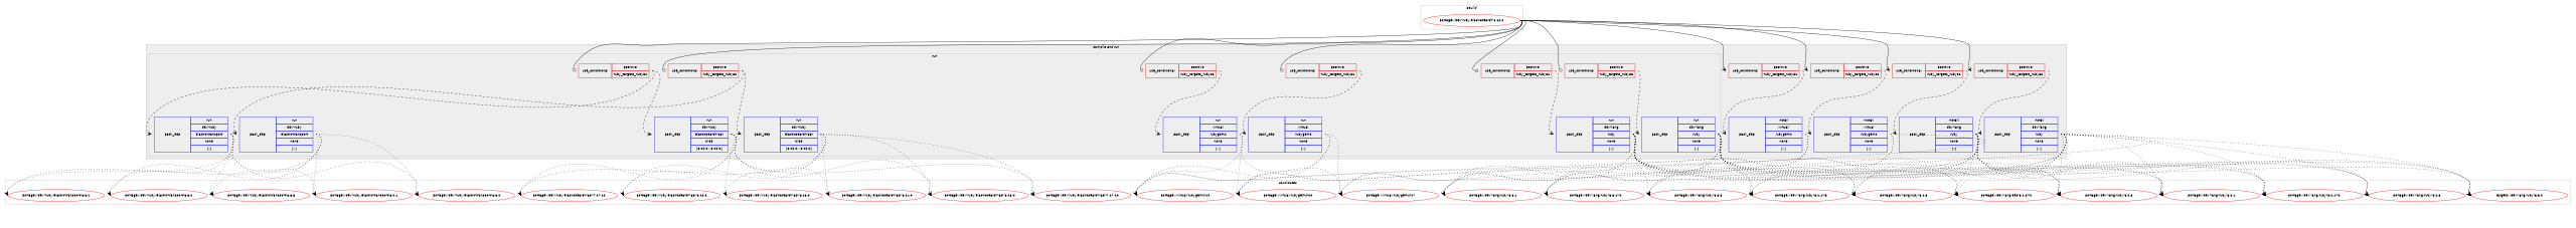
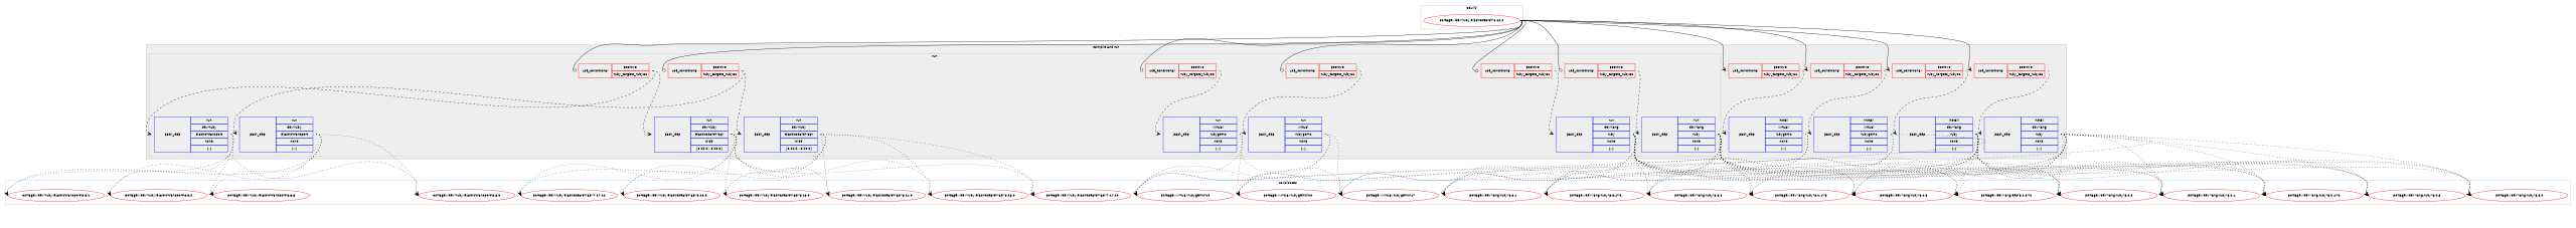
  digraph {
    compound=true
    concentrate=true
    fontname=Helvetica
    fontsize=10
    newrank=true
    rankdir=TB
    ranksep=1.5
    node [color=red fontname=Helvetica fontsize=10]
    edge [arrowhead=vee headport=w style=dotted tailport=e weight=100]
    n1 [label="portage://dev-ruby/elasticsearch-8.12.2" width=4]
    n2 [color=blue label=<<TABLE BORDER="0" CELLBORDER="1" CELLSPACING="0" CELLPADDING="4" WIDTH="220"><TR><TD ROWSPAN="6" CELLPADDING="30">pack_dep</TD></TR><TR><TD WIDTH="110">install</TD></TR><TR><TD>dev-lang</TD></TR><TR><TD>ruby</TD></TR><TR><TD>none</TD></TR><TR><TD>[,,]</TD></TR></TABLE>> shape=none]
    n3 [label=<<TABLE BORDER="0" CELLBORDER="1" CELLSPACING="0" CELLPADDING="4"><TR><TD ROWSPAN="3" CELLPADDING="10">use_conditional</TD></TR><TR><TD>positive</TD></TR><TR><TD>ruby_targets_ruby31</TD></TR></TABLE>> shape=none]
    n4 [color=blue label=<<TABLE BORDER="0" CELLBORDER="1" CELLSPACING="0" CELLPADDING="4" WIDTH="220"><TR><TD ROWSPAN="6" CELLPADDING="30">pack_dep</TD></TR><TR><TD WIDTH="110">install</TD></TR><TR><TD>virtual</TD></TR><TR><TD>rubygems</TD></TR><TR><TD>none</TD></TR><TR><TD>[,,]</TD></TR></TABLE>> shape=none]
    n5 [label=<<TABLE BORDER="0" CELLBORDER="1" CELLSPACING="0" CELLPADDING="4"><TR><TD ROWSPAN="3" CELLPADDING="10">use_conditional</TD></TR><TR><TD>positive</TD></TR><TR><TD>ruby_targets_ruby31</TD></TR></TABLE>> shape=none]
    n6 [color=blue label=<<TABLE BORDER="0" CELLBORDER="1" CELLSPACING="0" CELLPADDING="4" WIDTH="220"><TR><TD ROWSPAN="6" CELLPADDING="30">pack_dep</TD></TR><TR><TD WIDTH="110">install</TD></TR><TR><TD>dev-lang</TD></TR><TR><TD>ruby</TD></TR><TR><TD>none</TD></TR><TR><TD>[,,]</TD></TR></TABLE>> shape=none]
    n7 [label=<<TABLE BORDER="0" CELLBORDER="1" CELLSPACING="0" CELLPADDING="4"><TR><TD ROWSPAN="3" CELLPADDING="10">use_conditional</TD></TR><TR><TD>positive</TD></TR><TR><TD>ruby_targets_ruby32</TD></TR></TABLE>> shape=none]
    n8 [color=blue label=<<TABLE BORDER="0" CELLBORDER="1" CELLSPACING="0" CELLPADDING="4" WIDTH="220"><TR><TD ROWSPAN="6" CELLPADDING="30">pack_dep</TD></TR><TR><TD WIDTH="110">install</TD></TR><TR><TD>virtual</TD></TR><TR><TD>rubygems</TD></TR><TR><TD>none</TD></TR><TR><TD>[,,]</TD></TR></TABLE>> shape=none]
    n9 [label=<<TABLE BORDER="0" CELLBORDER="1" CELLSPACING="0" CELLPADDING="4"><TR><TD ROWSPAN="3" CELLPADDING="10">use_conditional</TD></TR><TR><TD>positive</TD></TR><TR><TD>ruby_targets_ruby32</TD></TR></TABLE>> shape=none]
    n10 [color=blue label=<<TABLE BORDER="0" CELLBORDER="1" CELLSPACING="0" CELLPADDING="4" WIDTH="220"><TR><TD ROWSPAN="6" CELLPADDING="30">pack_dep</TD></TR><TR><TD WIDTH="110">run</TD></TR><TR><TD>dev-lang</TD></TR><TR><TD>ruby</TD></TR><TR><TD>none</TD></TR><TR><TD>[,,]</TD></TR></TABLE>> shape=none]
    n11 [label=<<TABLE BORDER="0" CELLBORDER="1" CELLSPACING="0" CELLPADDING="4"><TR><TD ROWSPAN="3" CELLPADDING="10">use_conditional</TD></TR><TR><TD>positive</TD></TR><TR><TD>ruby_targets_ruby31</TD></TR></TABLE>> shape=none]
    n12 [color=blue label=<<TABLE BORDER="0" CELLBORDER="1" CELLSPACING="0" CELLPADDING="4" WIDTH="220"><TR><TD ROWSPAN="6" CELLPADDING="30">pack_dep</TD></TR><TR><TD WIDTH="110">run</TD></TR><TR><TD>dev-ruby</TD></TR><TR><TD>elasticsearch-api</TD></TR><TR><TD>tilde</TD></TR><TR><TD>[8.12.2,,,8.12.2]</TD></TR></TABLE>> shape=none]
    n13 [color=blue label=<<TABLE BORDER="0" CELLBORDER="1" CELLSPACING="0" CELLPADDING="4" WIDTH="220"><TR><TD ROWSPAN="6" CELLPADDING="30">pack_dep</TD></TR><TR><TD WIDTH="110">run</TD></TR><TR><TD>dev-ruby</TD></TR><TR><TD>elastic-transport</TD></TR><TR><TD>none</TD></TR><TR><TD>[,,]</TD></TR></TABLE>> shape=none]
    n14 [label=<<TABLE BORDER="0" CELLBORDER="1" CELLSPACING="0" CELLPADDING="4"><TR><TD ROWSPAN="3" CELLPADDING="10">use_conditional</TD></TR><TR><TD>positive</TD></TR><TR><TD>ruby_targets_ruby31</TD></TR></TABLE>> shape=none]
    n15 [color=blue label=<<TABLE BORDER="0" CELLBORDER="1" CELLSPACING="0" CELLPADDING="4" WIDTH="220"><TR><TD ROWSPAN="6" CELLPADDING="30">pack_dep</TD></TR><TR><TD WIDTH="110">run</TD></TR><TR><TD>virtual</TD></TR><TR><TD>rubygems</TD></TR><TR><TD>none</TD></TR><TR><TD>[,,]</TD></TR></TABLE>> shape=none]
    n16 [label=<<TABLE BORDER="0" CELLBORDER="1" CELLSPACING="0" CELLPADDING="4"><TR><TD ROWSPAN="3" CELLPADDING="10">use_conditional</TD></TR><TR><TD>positive</TD></TR><TR><TD>ruby_targets_ruby31</TD></TR></TABLE>> shape=none]
    n17 [color=blue label=<<TABLE BORDER="0" CELLBORDER="1" CELLSPACING="0" CELLPADDING="4" WIDTH="220"><TR><TD ROWSPAN="6" CELLPADDING="30">pack_dep</TD></TR><TR><TD WIDTH="110">run</TD></TR><TR><TD>dev-lang</TD></TR><TR><TD>ruby</TD></TR><TR><TD>none</TD></TR><TR><TD>[,,]</TD></TR></TABLE>> shape=none]
    n18 [label=<<TABLE BORDER="0" CELLBORDER="1" CELLSPACING="0" CELLPADDING="4"><TR><TD ROWSPAN="3" CELLPADDING="10">use_conditional</TD></TR><TR><TD>positive</TD></TR><TR><TD>ruby_targets_ruby32</TD></TR></TABLE>> shape=none]
    n19 [color=blue label=<<TABLE BORDER="0" CELLBORDER="1" CELLSPACING="0" CELLPADDING="4" WIDTH="220"><TR><TD ROWSPAN="6" CELLPADDING="30">pack_dep</TD></TR><TR><TD WIDTH="110">run</TD></TR><TR><TD>dev-ruby</TD></TR><TR><TD>elasticsearch-api</TD></TR><TR><TD>tilde</TD></TR><TR><TD>[8.12.2,,,8.12.2]</TD></TR></TABLE>> shape=none]
    n20 [color=blue label=<<TABLE BORDER="0" CELLBORDER="1" CELLSPACING="0" CELLPADDING="4" WIDTH="220"><TR><TD ROWSPAN="6" CELLPADDING="30">pack_dep</TD></TR><TR><TD WIDTH="110">run</TD></TR><TR><TD>dev-ruby</TD></TR><TR><TD>elastic-transport</TD></TR><TR><TD>none</TD></TR><TR><TD>[,,]</TD></TR></TABLE>> shape=none]
    n21 [label=<<TABLE BORDER="0" CELLBORDER="1" CELLSPACING="0" CELLPADDING="4"><TR><TD ROWSPAN="3" CELLPADDING="10">use_conditional</TD></TR><TR><TD>positive</TD></TR><TR><TD>ruby_targets_ruby32</TD></TR></TABLE>> shape=none]
    n22 [color=blue label=<<TABLE BORDER="0" CELLBORDER="1" CELLSPACING="0" CELLPADDING="4" WIDTH="220"><TR><TD ROWSPAN="6" CELLPADDING="30">pack_dep</TD></TR><TR><TD WIDTH="110">run</TD></TR><TR><TD>virtual</TD></TR><TR><TD>rubygems</TD></TR><TR><TD>none</TD></TR><TR><TD>[,,]</TD></TR></TABLE>> shape=none]
    n23 [label=<<TABLE BORDER="0" CELLBORDER="1" CELLSPACING="0" CELLPADDING="4"><TR><TD ROWSPAN="3" CELLPADDING="10">use_conditional</TD></TR><TR><TD>positive</TD></TR><TR><TD>ruby_targets_ruby32</TD></TR></TABLE>> shape=none]
    n24 [label="portage://dev-lang/ruby-3.3.3" width=4]
    n25 [label="portage://dev-lang/ruby-3.3.4-r1" width=4]
    n26 [label="portage://dev-lang/ruby-3.3.4" width=4]
-   n27 [label="targets://dev-lang/ruby-3.3.2" width=4]
+   n27 [label="portage://dev-lang/ruby-3.3.2" width=4]
    n28 [label="portage://dev-lang/ruby-3.2.5" width=4]
    n29 [label="portage://dev-lang/ruby-3.2.4-r1" width=4]
    n30 [label="portage://dev-lang/ruby-3.2.4" width=4]
    n31 [label="portage://dev-lang/ruby-3.2.3" width=4]
    n32 [label="portage://dev-lang/dep-3.1.6-r1" width=4]
    n33 [label="portage://dev-lang/ruby-3.1.5" width=4]
    n34 [label="portage://dev-lang/ruby-3.1.4-r3" width=4]
    n35 [label="portage://virtual/rubygems-20" width=4]
    n36 [label="portage://virtual/rubygems-19" width=4]
    n37 [label="portage://virtual/rubygems-17" width=4]
    n38 [label="portage://dev-ruby/elasticsearch-api-8.15.0" width=4]
    n39 [label="portage://dev-ruby/elasticsearch-api-8.14.0" width=4]
    n40 [label="portage://dev-ruby/elasticsearch-api-8.13.0" width=4]
    n41 [label="portage://dev-ruby/elasticsearch-api-8.12.2" width=4]
    n42 [label="portage://dev-ruby/elasticsearch-api-7.17.11" width=4]
    n43 [label="portage://dev-ruby/elasticsearch-api-7.17.10" width=4]
    n44 [label="portage://dev-ruby/elastic-transport-8.3.5" width=4]
    n45 [label="portage://dev-ruby/elastic-transport-8.3.2" width=4]
    n46 [label="portage://dev-ruby/elastic-transport-8.3.1" width=4]
    n47 [label="portage://dev-ruby/elastic-transport-8.3.0" width=4]
-   n48 [label="portage://dev-ruby/elastic-transport-8.2.4" width=4]
    subgraph cluster_1 {
      color=gray
      label=<<i>ebuild</i>>
      n1
    }
    subgraph cluster_2 {
      color=gray
      label=<<i>dependencies</i>>
      subgraph cluster_3 {
        color=gray
        fillcolor="#eeeeee"
        label=<<i>compile</i>>
        style=filled
        subgraph sub_4 {
          color=gray
          fillcolor="#eeeeee"
          label=<<i>compile</i>>
          style=filled
          n3
          subgraph sub_5 {
            color=gray
            fillcolor="#eeeeee"
            label=<<i>compile</i>>
            style=filled
            n2
          }
        }
        subgraph sub_6 {
          color=gray
          fillcolor="#eeeeee"
          label=<<i>compile</i>>
          style=filled
          n5
          subgraph sub_7 {
            color=gray
            fillcolor="#eeeeee"
            label=<<i>compile</i>>
            style=filled
            n4
          }
        }
        subgraph sub_8 {
          color=gray
          fillcolor="#eeeeee"
          label=<<i>compile</i>>
          style=filled
          n7
          subgraph sub_9 {
            color=gray
            fillcolor="#eeeeee"
            label=<<i>compile</i>>
            style=filled
            n6
          }
        }
        subgraph sub_10 {
          color=gray
          fillcolor="#eeeeee"
          label=<<i>compile</i>>
          style=filled
          n9
          subgraph sub_11 {
            color=gray
            fillcolor="#eeeeee"
            label=<<i>compile</i>>
            style=filled
            n8
          }
        }
      }
      subgraph cluster_12 {
        color=gray
        fillcolor="#eeeeee"
        label=<<i>compile and run</i>>
        style=filled
      }
      subgraph cluster_13 {
        color=gray
        fillcolor="#eeeeee"
        label=<<i>run</i>>
        style=filled
        subgraph sub_14 {
          color=gray
          fillcolor="#eeeeee"
          label=<<i>run</i>>
          style=filled
          n11
          subgraph sub_15 {
            color=gray
            fillcolor="#eeeeee"
            label=<<i>run</i>>
            style=filled
            n10
          }
        }
        subgraph sub_16 {
          color=gray
          fillcolor="#eeeeee"
          label=<<i>run</i>>
          style=filled
          n14
          subgraph sub_17 {
            color=gray
            fillcolor="#eeeeee"
            label=<<i>run</i>>
            style=filled
            n12
          }
          subgraph sub_18 {
            color=gray
            fillcolor="#eeeeee"
            label=<<i>run</i>>
            style=filled
            n13
          }
        }
        subgraph sub_19 {
          color=gray
          fillcolor="#eeeeee"
          label=<<i>run</i>>
          style=filled
          n16
          subgraph sub_20 {
            color=gray
            fillcolor="#eeeeee"
            label=<<i>run</i>>
            style=filled
            n15
          }
        }
        subgraph sub_21 {
          color=gray
          fillcolor="#eeeeee"
          label=<<i>run</i>>
          style=filled
          n18
          subgraph sub_22 {
            color=gray
            fillcolor="#eeeeee"
            label=<<i>run</i>>
            style=filled
            n17
          }
        }
        subgraph sub_23 {
          color=gray
          fillcolor="#eeeeee"
          label=<<i>run</i>>
          style=filled
          n21
          subgraph sub_24 {
            color=gray
            fillcolor="#eeeeee"
            label=<<i>run</i>>
            style=filled
            n19
          }
          subgraph sub_25 {
            color=gray
            fillcolor="#eeeeee"
            label=<<i>run</i>>
            style=filled
            n20
          }
        }
        subgraph sub_26 {
          color=gray
          fillcolor="#eeeeee"
          label=<<i>run</i>>
          style=filled
          n23
          subgraph sub_27 {
            color=gray
            fillcolor="#eeeeee"
            label=<<i>run</i>>
            style=filled
            n22
          }
        }
      }
    }
    subgraph cluster_28 {
      color=gray
      label=<<i>candidates</i>>
      rank=same
      subgraph sub_29 {
        color=black
        label=<<i>candidates</i>>
        nodesep=1
        rank=same
        n24
        n25
        n26
        n27
        n28
        n29
        n30
        n31
        n32
        n33
        n34
      }
      subgraph sub_30 {
        color=black
        label=<<i>candidates</i>>
        nodesep=1
        rank=same
        n24
        n25
        n26
        n27
        n28
        n29
        n30
        n31
        n32
        n33
        n34
      }
      subgraph sub_31 {
        color=black
        label=<<i>candidates</i>>
        nodesep=1
        rank=same
        n24
        n25
        n26
        n27
        n28
        n29
        n30
        n31
        n32
        n33
        n34
      }
      subgraph sub_32 {
        color=black
        label=<<i>candidates</i>>
        nodesep=1
        rank=same
        n35
        n36
        n37
      }
      subgraph sub_33 {
        color=black
        label=<<i>candidates</i>>
        nodesep=1
        rank=same
        n35
        n36
        n37
      }
      subgraph sub_34 {
        color=black
        label=<<i>candidates</i>>
        nodesep=1
        rank=same
        n24
        n25
        n26
        n27
        n28
        n29
        n30
        n31
        n32
        n33
        n34
      }
      subgraph sub_35 {
        color=black
        label=<<i>candidates</i>>
        nodesep=1
        rank=same
        n38
        n39
        n40
        n41
        n42
        n43
      }
      subgraph sub_36 {
        color=black
        label=<<i>candidates</i>>
        nodesep=1
        rank=same
        n44
        n45
        n46
        n47
-       n48
      }
      subgraph sub_37 {
        color=black
        label=<<i>candidates</i>>
        nodesep=1
        rank=same
        n35
        n36
        n37
      }
      subgraph sub_38 {
        color=black
        label=<<i>candidates</i>>
        nodesep=1
        rank=same
        n38
        n39
        n40
        n41
        n42
        n43
      }
      subgraph sub_39 {
        color=black
        label=<<i>candidates</i>>
        nodesep=1
        rank=same
        n44
        n45
        n46
        n47
-       n48
      }
      subgraph sub_40 {
        color=black
        label=<<i>candidates</i>>
        nodesep=1
        rank=same
        n35
        n36
        n37
      }
    }
    n1 -> n3 [style=solid weight=20]
    n1 -> n5 [style=solid weight=20]
    n1 -> n7 [style=solid weight=20]
    n1 -> n9 [style=solid weight=20]
    n1 -> n11 [arrowhead=odot style=solid weight=20]
    n1 -> n14 [arrowhead=odot style=solid weight=20]
    n1 -> n16 [arrowhead=odot style=solid weight=20]
    n1 -> n18 [arrowhead=odot style=solid weight=20]
    n1 -> n21 [arrowhead=odot style=solid weight=20]
    n1 -> n23 [arrowhead=odot style=solid weight=20]
    n2 -> n24
    n2 -> n25
    n2 -> n26
    n2 -> n27
    n2 -> n28
    n2 -> n29
    n2 -> n30
    n2 -> n31
    n2 -> n32
    n2 -> n33
    n2 -> n34
    n3 -> n2 [style=dashed weight=20]
    n4 -> n35
    n4 -> n36
    n4 -> n37
    n5 -> n4 [style=dashed weight=20]
    n6 -> n24
    n6 -> n25
    n6 -> n26
    n6 -> n27
    n6 -> n28
    n6 -> n29
    n6 -> n30
    n6 -> n31
    n6 -> n32
    n6 -> n33
    n6 -> n34
    n7 -> n6 [style=dashed weight=20]
    n8 -> n35
    n8 -> n36
    n8 -> n37
    n9 -> n8 [style=dashed weight=20]
    n10 -> n24
    n10 -> n25
    n10 -> n26
    n10 -> n27
    n10 -> n28
    n10 -> n29
    n10 -> n30
    n10 -> n31
    n10 -> n32
    n10 -> n33
    n10 -> n34
    n11 -> n10 [style=dashed weight=20]
    n12 -> n38
    n12 -> n39
    n12 -> n40
    n12 -> n41
    n12 -> n42
    n12 -> n43
    n13 -> n44
    n13 -> n45
    n13 -> n46
    n13 -> n47
-   n13 -> n48
    n14 -> n12 [style=dashed weight=20]
    n14 -> n13 [style=dashed weight=20]
    n15 -> n35
    n15 -> n36
    n15 -> n37
    n16 -> n15 [style=dashed weight=20]
    n17 -> n24
    n17 -> n25
    n17 -> n26
    n17 -> n27
    n17 -> n28
    n17 -> n29
    n17 -> n30
    n17 -> n31
    n17 -> n32
    n17 -> n33
    n17 -> n34
    n18 -> n17 [style=dashed weight=20]
    n19 -> n38
    n19 -> n39
    n19 -> n40
    n19 -> n41
    n19 -> n42
    n19 -> n43
    n20 -> n44
    n20 -> n45
    n20 -> n46
    n20 -> n47
-   n20 -> n48
    n21 -> n19 [style=dashed weight=20]
    n21 -> n20 [style=dashed weight=20]
    n22 -> n35
    n22 -> n36
    n22 -> n37
    n23 -> n22 [style=dashed weight=20]
  }
